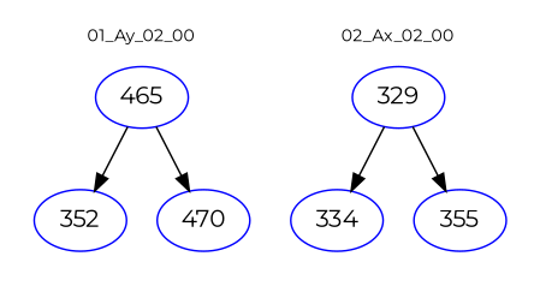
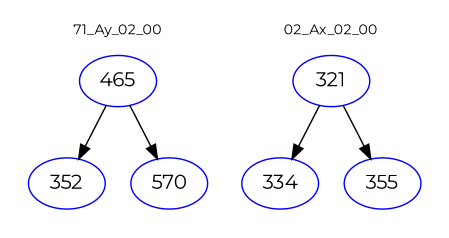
  digraph {
    fontname=Montserrat
    node [color=blue fontname=Montserrat]
    edge [color=black fontname=Montserrat]
    n1 [label=465]
    n2 [label=352]
-   n3 [label=470]
-   n4 [label=329]
+   n3 [label=570]
+   n4 [label=321]
    n5 [label=334]
    n6 [label=355]
    subgraph cluster_1 {
      color=white
      fontsize=10
-     label="01_Ay_02_00"
+     label="71_Ay_02_00"
      n1
      n2
      n3
    }
    subgraph cluster_2 {
      color=white
      fontsize=10
      label="02_Ax_02_00"
      n4
      n5
      n6
    }
    n1 -> n2
    n1 -> n3
    n4 -> n5
    n4 -> n6
  }
